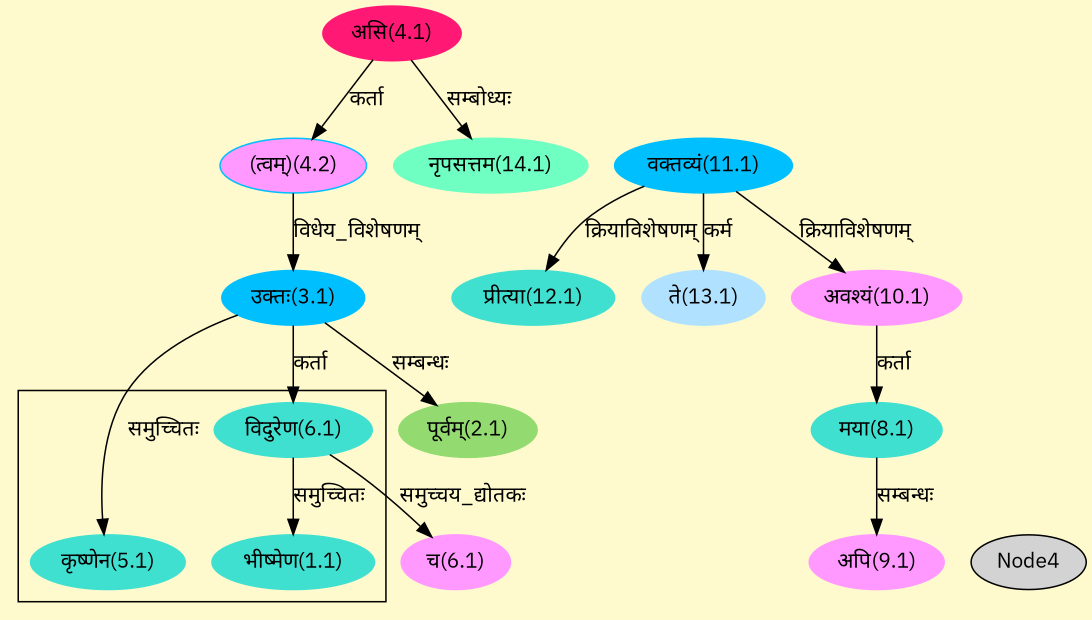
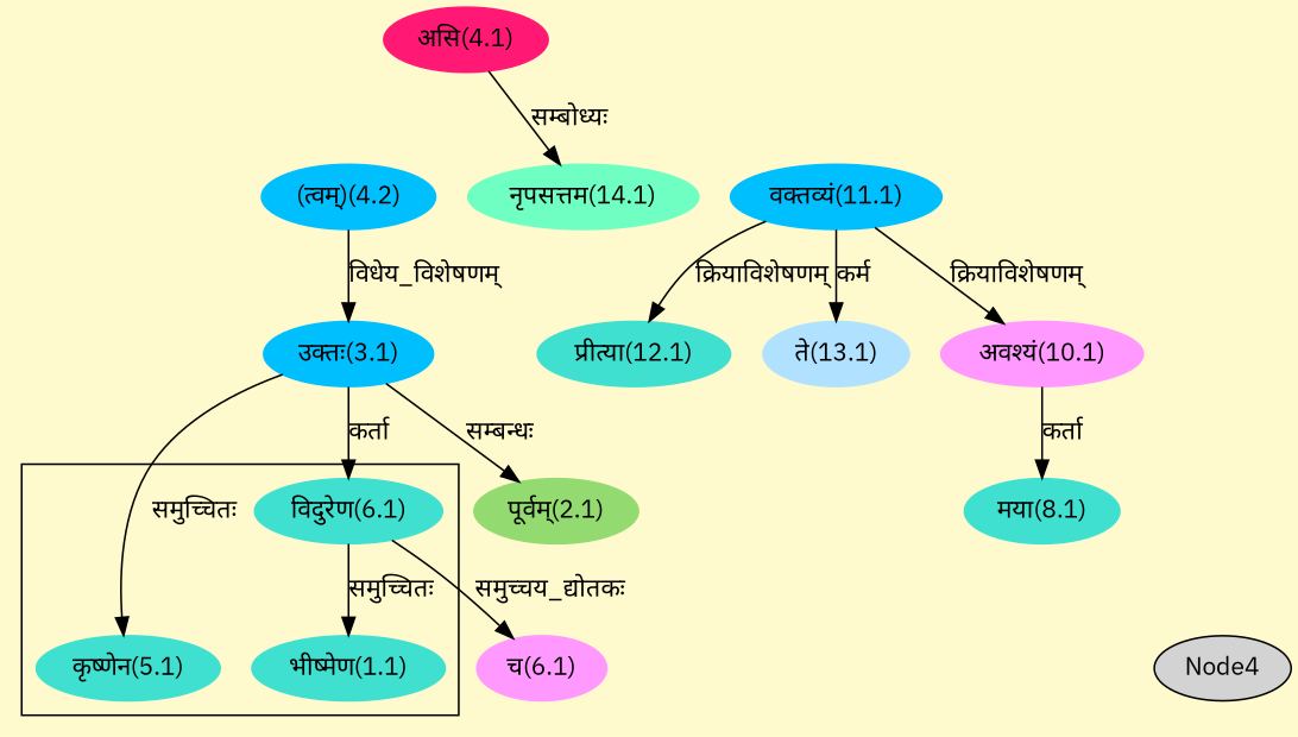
  digraph {
    bgcolor=lemonchiffon1
    compound=true
    fontname="IBM Plex Sans"
    rankdir=BT
    node [color="#40E0D0" fontname="IBM Plex Sans" style=filled]
    edge [dir=back fontname="IBM Plex Sans"]
    n1 [label="भीष्मेण(1.1)"]
    n2 [label="विदुरेण(6.1)"]
    n3 [label="कृष्णेन(5.1)"]
    n4 [color="#00BFFF" label="उक्तः(3.1)"]
-   n5 [color="#00BFFF" label="(त्वम्)(4.2)" fillcolor="#FF99FF"]
+   n5 [color="#00BFFF" label="(त्वम्)(4.2)"]
    n6 [color="#93DB70" label="पूर्वम्(2.1)"]
    n7 [color="#FF1975" label="असि(4.1)"]
    n8 [color="#FF99FF" label="च(6.1)"]
    n9 [label="मया(8.1)"]
    n10 [color="#FF99FF" label="अवश्यं(10.1)"]
    n11 [color="#00BFFF" label="वक्तव्यं(11.1)"]
-   n12 [color="#FF99FF" label="अपि(9.1)"]
    n13 [label=Node4 color=""]
    n14 [label="प्रीत्या(12.1)"]
    n15 [color="#B0E2FF" label="ते(13.1)"]
    n16 [color="#6FFFC3" label="नृपसत्तम(14.1)"]
    subgraph cluster_1 {
      n1
      n2
      n3
    }
    n1 -> n2 [label="समुच्चितः"]
    n2 -> n4 [label="कर्ता"]
    n3 -> n4 [label="समुच्चितः"]
    n4 -> n5 [label="विधेय_विशेषणम्"]
-   n5 -> n7 [label="कर्ता"]
    n6 -> n4 [label="सम्बन्धः"]
    n8 -> n2 [label="समुच्चय_द्योतकः"]
    n9 -> n10 [label="कर्ता"]
    n10 -> n11 [label="क्रियाविशेषणम्"]
-   n12 -> n9 [label="सम्बन्धः"]
    n14 -> n11 [label="क्रियाविशेषणम्"]
    n15 -> n11 [label="कर्म"]
    n16 -> n7 [label="सम्बोध्यः"]
  }
